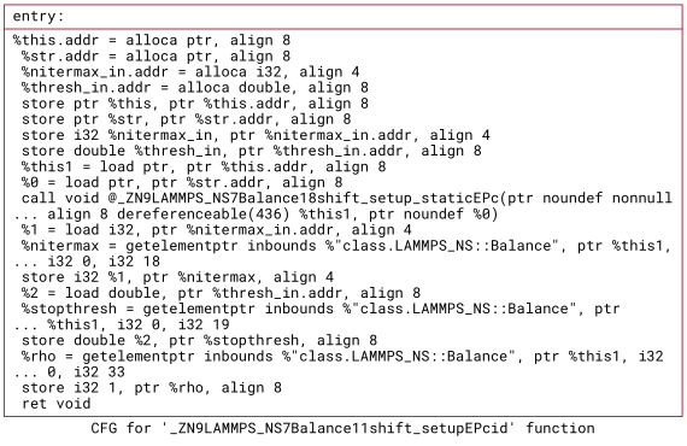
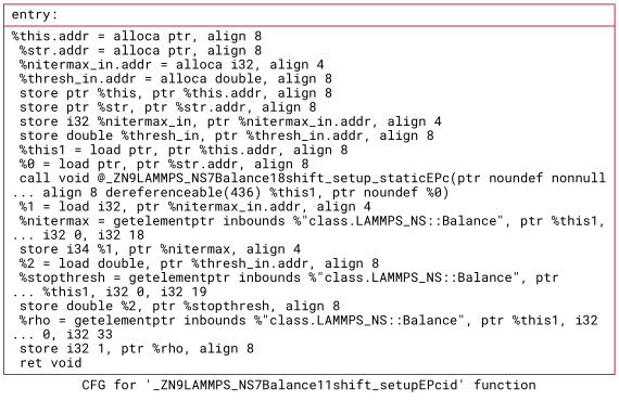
  digraph {
    label="CFG for '_ZN9LAMMPS_NS7Balance11shift_setupEPcid' function"
    fontname="Roboto Mono"
-   n1 [color="#b70d28ff" fillcolor=white fontname="Roboto Mono" label="{entry:\l|  %this.addr = alloca ptr, align 8\l  %str.addr = alloca ptr, align 8\l  %nitermax_in.addr = alloca i32, align 4\l  %thresh_in.addr = alloca double, align 8\l  store ptr %this, ptr %this.addr, align 8\l  store ptr %str, ptr %str.addr, align 8\l  store i32 %nitermax_in, ptr %nitermax_in.addr, align 4\l  store double %thresh_in, ptr %thresh_in.addr, align 8\l  %this1 = load ptr, ptr %this.addr, align 8\l  %0 = load ptr, ptr %str.addr, align 8\l  call void @_ZN9LAMMPS_NS7Balance18shift_setup_staticEPc(ptr noundef nonnull\l... align 8 dereferenceable(436) %this1, ptr noundef %0)\l  %1 = load i32, ptr %nitermax_in.addr, align 4\l  %nitermax = getelementptr inbounds %\"class.LAMMPS_NS::Balance\", ptr %this1,\l... i32 0, i32 18\l  store i32 %1, ptr %nitermax, align 4\l  %2 = load double, ptr %thresh_in.addr, align 8\l  %stopthresh = getelementptr inbounds %\"class.LAMMPS_NS::Balance\", ptr\l... %this1, i32 0, i32 19\l  store double %2, ptr %stopthresh, align 8\l  %rho = getelementptr inbounds %\"class.LAMMPS_NS::Balance\", ptr %this1, i32\l... 0, i32 33\l  store i32 1, ptr %rho, align 8\l  ret void\l}" shape=record style=filled]
+   n1 [color="#b70d28ff" fillcolor=white fontname="Roboto Mono" label="{entry:\l|  %this.addr = alloca ptr, align 8\l  %str.addr = alloca ptr, align 8\l  %nitermax_in.addr = alloca i32, align 4\l  %thresh_in.addr = alloca double, align 8\l  store ptr %this, ptr %this.addr, align 8\l  store ptr %str, ptr %str.addr, align 8\l  store i32 %nitermax_in, ptr %nitermax_in.addr, align 4\l  store double %thresh_in, ptr %thresh_in.addr, align 8\l  %this1 = load ptr, ptr %this.addr, align 8\l  %0 = load ptr, ptr %str.addr, align 8\l  call void @_ZN9LAMMPS_NS7Balance18shift_setup_staticEPc(ptr noundef nonnull\l... align 8 dereferenceable(436) %this1, ptr noundef %0)\l  %1 = load i32, ptr %nitermax_in.addr, align 4\l  %nitermax = getelementptr inbounds %\"class.LAMMPS_NS::Balance\", ptr %this1,\l... i32 0, i32 18\l  store i34 %1, ptr %nitermax, align 4\l  %2 = load double, ptr %thresh_in.addr, align 8\l  %stopthresh = getelementptr inbounds %\"class.LAMMPS_NS::Balance\", ptr\l... %this1, i32 0, i32 19\l  store double %2, ptr %stopthresh, align 8\l  %rho = getelementptr inbounds %\"class.LAMMPS_NS::Balance\", ptr %this1, i32\l... 0, i32 33\l  store i32 1, ptr %rho, align 8\l  ret void\l}" shape=record style=filled]
  }
